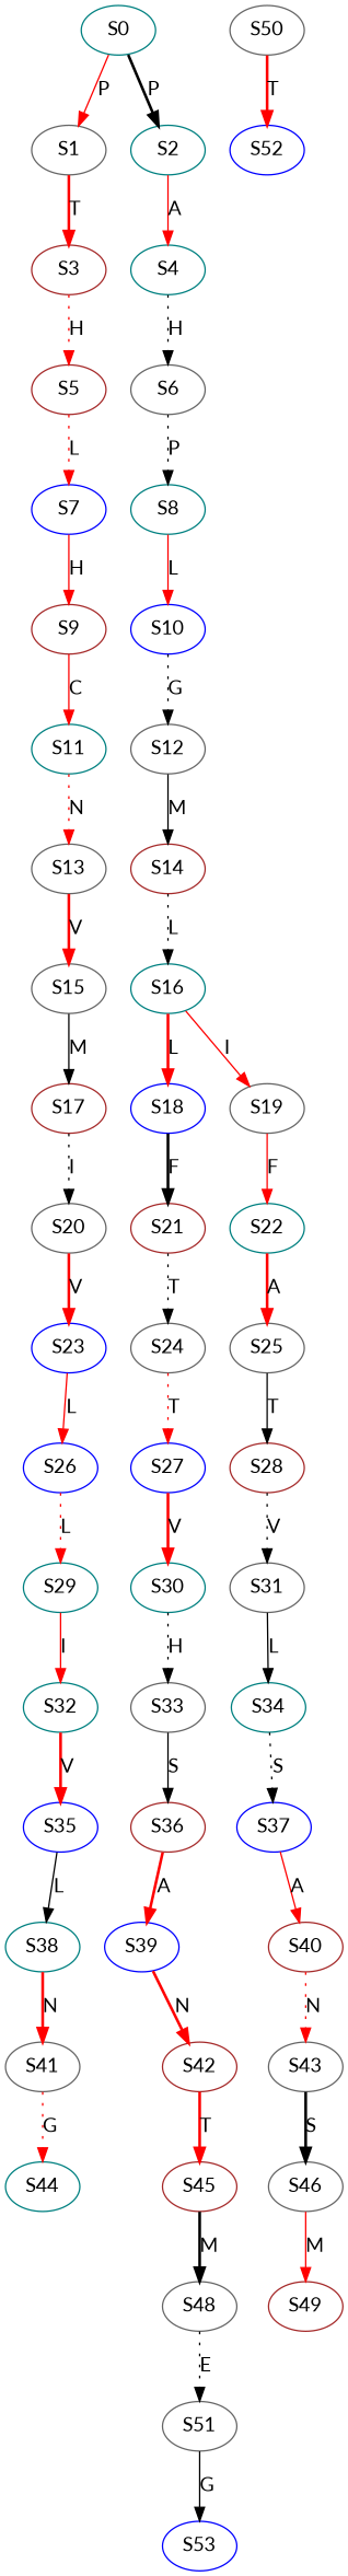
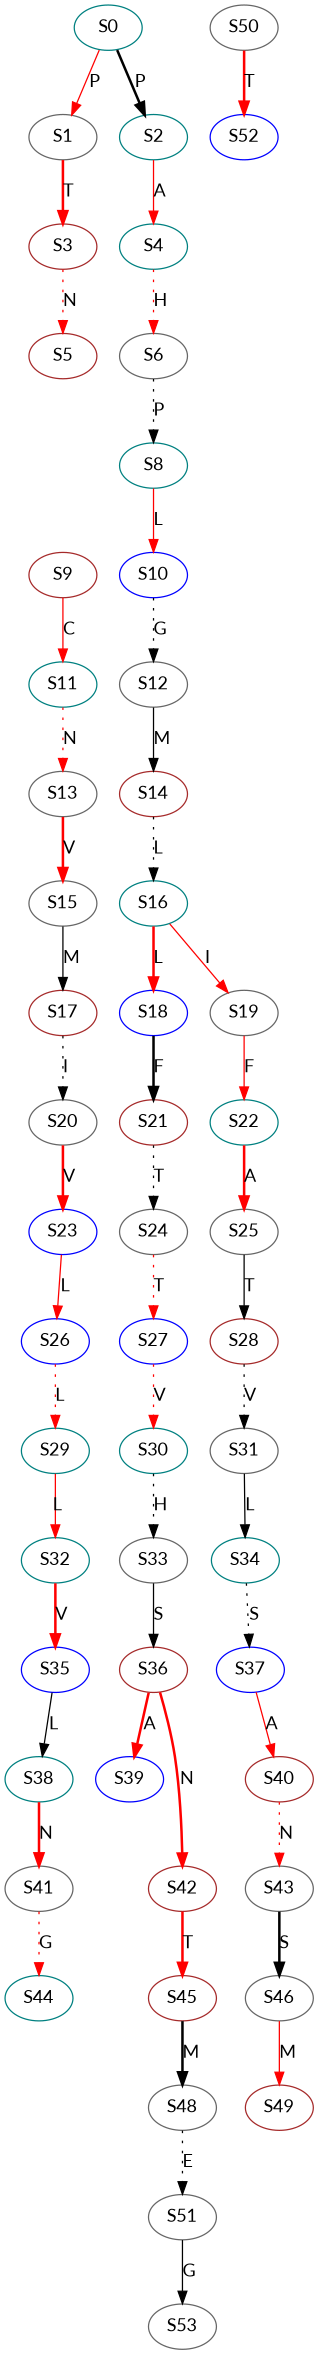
  strict digraph {
    fontname=Lato
    node [color=gray40 fontname=Lato]
    edge [color=red fontname=Lato style=solid]
    S0 [color=teal]
    S1
    S2 [color=teal]
    S3 [color=brown]
    S4 [color=teal]
    S5 [color=brown]
    S6
-   S7 [color=blue]
    S8 [color=teal]
    S9 [color=brown]
    S10 [color=blue]
    S11 [color=teal]
    S12
    S13
    S14 [color=brown]
    S15
    S16 [color=teal]
    S17 [color=brown]
    S18 [color=blue]
    S19
    S20
    S21 [color=brown]
    S22 [color=teal]
    S23 [color=blue]
    S24
    S25
    S26 [color=blue]
    S27 [color=blue]
    S28 [color=brown]
    S29 [color=teal]
    S30 [color=teal]
    S31
    S32 [color=teal]
    S33
    S34 [color=teal]
    S35 [color=blue]
    S36 [color=brown]
    S37 [color=blue]
    S38 [color=teal]
    S39 [color=blue]
    S40 [color=brown]
    S41
    S42 [color=brown]
    S43
    S44 [color=teal]
    S45 [color=brown]
    S46
    S48
    S49 [color=brown]
    S51
    S52 [color=blue]
    S50
-   S53 [color=blue]
+   S53
    S0 -> S1 [label=P]
    S0 -> S2 [color=black label=P style=bold]
    S1 -> S3 [label=T style=bold]
    S2 -> S4 [label=A]
-   S3 -> S5 [label=H style=dotted]
-   S4 -> S6 [color=black label=H style=dotted]
-   S5 -> S7 [label=L style=dotted]
+   S3 -> S5 [label=N style=dotted]
+   S4 -> S6 [label=H style=dotted]
    S6 -> S8 [color=black label=P style=dotted]
-   S7 -> S9 [label=H]
    S8 -> S10 [label=L]
    S9 -> S11 [label=C]
    S10 -> S12 [color=black label=G style=dotted]
    S11 -> S13 [label=N style=dotted]
    S12 -> S14 [color=black label=M]
    S13 -> S15 [label=V style=bold]
    S14 -> S16 [color=black label=L style=dotted]
    S15 -> S17 [color=black label=M]
    S16 -> S18 [label=L style=bold]
    S16 -> S19 [label=I]
    S17 -> S20 [color=black label=I style=dotted]
    S18 -> S21 [color=black label=F style=bold]
    S19 -> S22 [label=F]
    S20 -> S23 [label=V style=bold]
    S21 -> S24 [color=black label=T style=dotted]
    S22 -> S25 [label=A style=bold]
    S23 -> S26 [label=L]
    S24 -> S27 [label=T style=dotted]
    S25 -> S28 [color=black label=T]
    S26 -> S29 [label=L style=dotted]
-   S27 -> S30 [label=V style=bold]
+   S27 -> S30 [label=V style=dotted]
    S28 -> S31 [color=black label=V style=dotted]
-   S29 -> S32 [label=I]
+   S29 -> S32 [label=L]
    S30 -> S33 [color=black label=H style=dotted]
    S31 -> S34 [color=black label=L]
    S32 -> S35 [label=V style=bold]
    S33 -> S36 [color=black label=S]
    S34 -> S37 [color=black label=S style=dotted]
    S35 -> S38 [color=black label=L]
    S36 -> S39 [label=A style=bold]
    S37 -> S40 [label=A]
    S38 -> S41 [label=N style=bold]
-   S39 -> S42 [label=N style=bold]
+   S36 -> S42 [label=N style=bold]
    S40 -> S43 [label=N style=dotted]
    S41 -> S44 [label=G style=dotted]
    S42 -> S45 [label=T style=bold]
    S43 -> S46 [color=black label=S style=bold]
    S45 -> S48 [color=black label=M style=bold]
    S46 -> S49 [label=M]
    S48 -> S51 [color=black label=E style=dotted]
    S51 -> S53 [color=black label=G]
    S50 -> S52 [label=T style=bold]
  }
